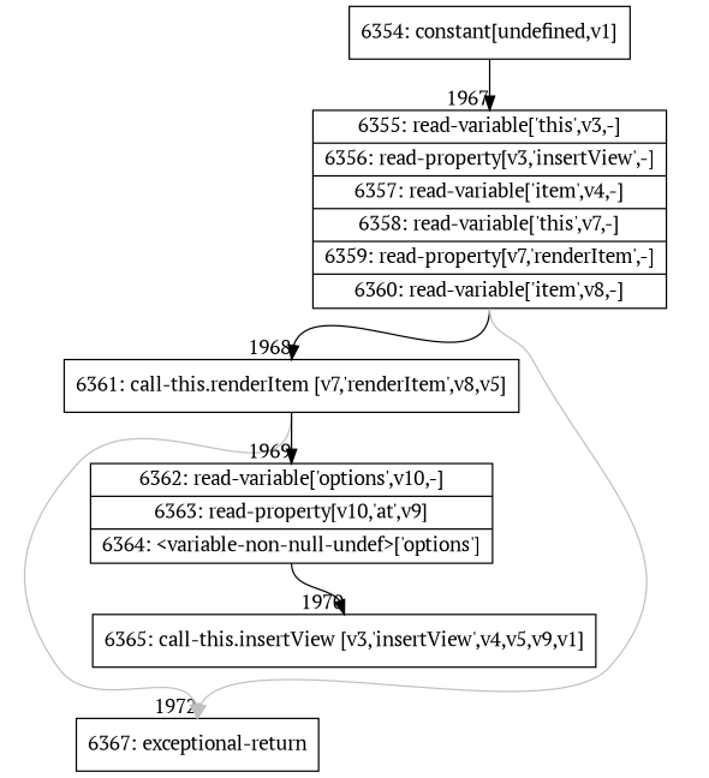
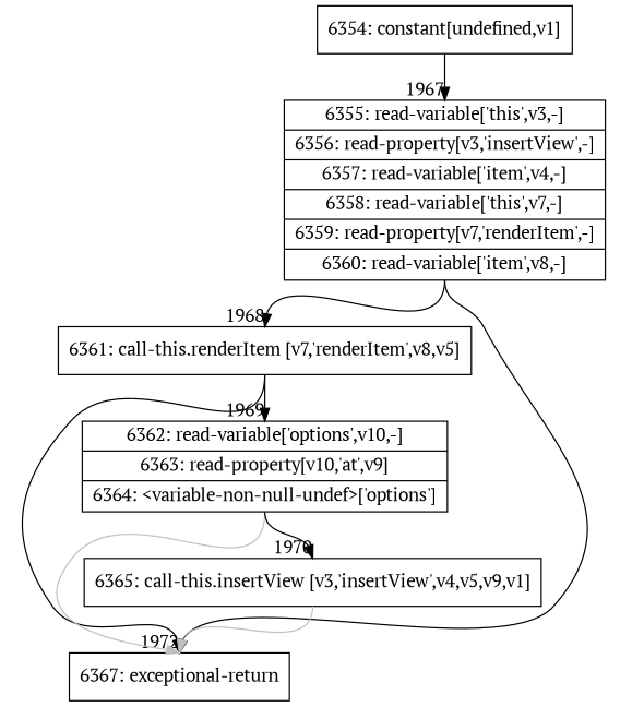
  digraph {
    fontname="PT Serif"
    rankdir=TD
    node [fontname="PT Serif" shape=record]
    edge [fontname="PT Serif" headport=n tailport=s]
    n1 [label="{6354: constant[undefined,v1]}"]
    n2 [label="{6355: read-variable['this',v3,-]|6356: read-property[v3,'insertView',-]|6357: read-variable['item',v4,-]|6358: read-variable['this',v7,-]|6359: read-property[v7,'renderItem',-]|6360: read-variable['item',v8,-]}"]
    n3 [label="{6361: call-this.renderItem [v7,'renderItem',v8,v5]}"]
    n4 [label="{6367: exceptional-return}"]
    n5 [label="{6362: read-variable['options',v10,-]|6363: read-property[v10,'at',v9]|6364: \<variable-non-null-undef\>['options']}"]
    n6 [label="{6365: call-this.insertView [v3,'insertView',v4,v5,v9,v1]}"]
    n1 -> n2 [headlabel="      1967"]
    n2 -> n3 [headlabel="      1968"]
-   n2 -> n4 [color=gray headlabel="      1972"]
-   n3 -> n4 [color=gray]
+   n2 -> n4 [color=black headlabel="      1972"]
+   n3 -> n4 [color=black]
    n3 -> n5 [headlabel="      1969"]
+   n5 -> n4 [color=gray]
    n5 -> n6 [headlabel="      1970"]
+   n6 -> n4 [color=gray]
  }
